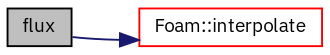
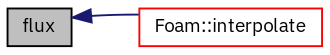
  digraph {
    rankdir=LR
    fontname="IBM Plex Sans"
    node [fontname="IBM Plex Sans" fontsize=10 shape=record]
    n1 [color=black fillcolor=grey75 fontcolor=black height=0.2 label=flux style=filled width=0.4]
    n2 [color=red height=0.2 label="Foam::interpolate" width=0.4]
-   n1 -> n2 [color=midnightblue fontname="IBM Plex Sans" fontsize=10 labelfontname=FreeSans labelfontsize=10 style=solid]
+   n2 -> n1 [color=midnightblue fontname="IBM Plex Sans" fontsize=10 labelfontname=FreeSans labelfontsize=10 style=solid]
  }
